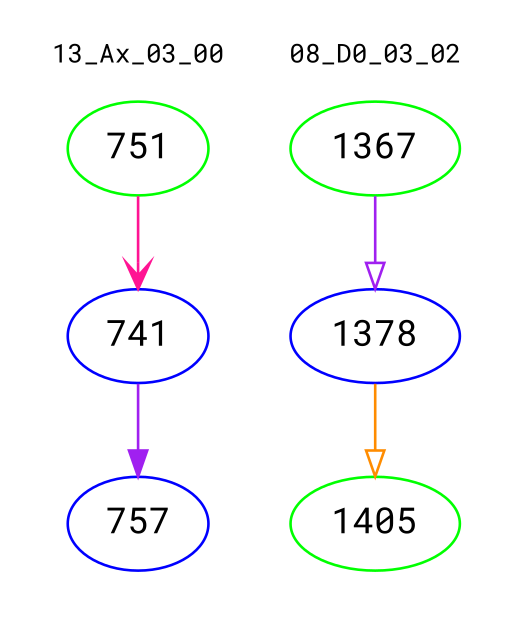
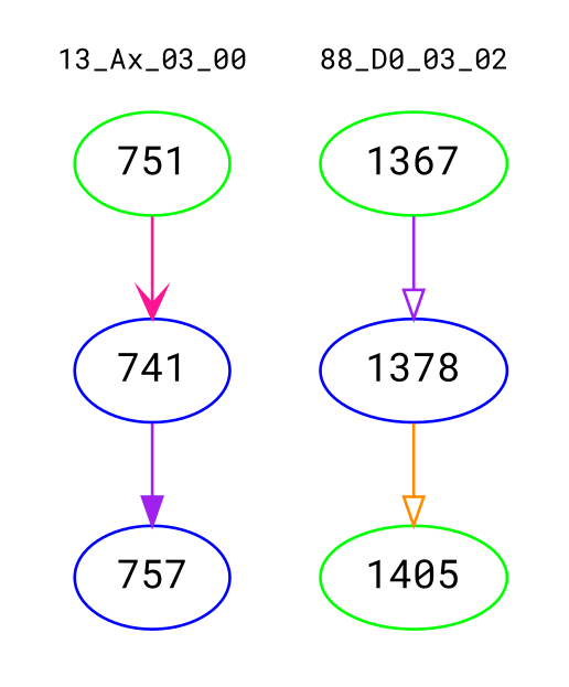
  digraph {
    fontname="Roboto Mono"
    node [color=green fontname="Roboto Mono"]
    edge [arrowhead=onormal color=purple fontname="Roboto Mono"]
    n1 [label=751]
    n2 [color=blue label=741]
    n3 [color=blue label=757]
    n4 [label=1367]
    n5 [color=blue label=1378]
    n6 [label=1405]
    subgraph cluster_1 {
      color=white
      fontsize=10
      label="13_Ax_03_00"
      n1
      n2
      n3
    }
    subgraph cluster_2 {
      color=white
      fontsize=10
-     label="08_D0_03_02"
+     label="88_D0_03_02"
      n4
      n5
      n6
    }
    n1 -> n2 [arrowhead=vee color=deeppink]
    n2 -> n3 [arrowhead=normal]
    n4 -> n5
    n5 -> n6 [color=darkorange]
  }
